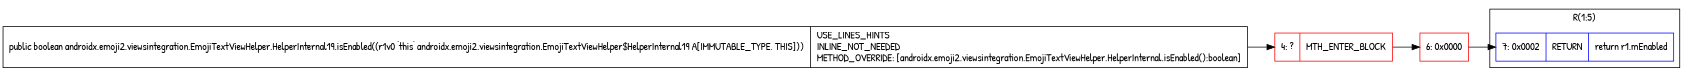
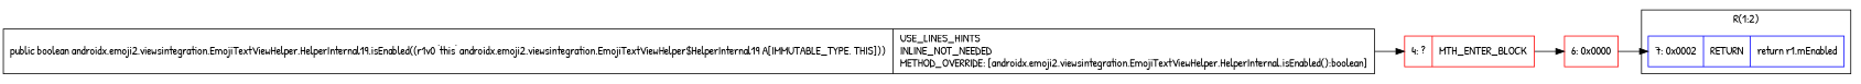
  digraph {
    fontname="Patrick Hand"
    rankdir=LR
    node [color=red fontname="Patrick Hand" shape=record]
    edge [fontname="Patrick Hand"]
    n1 [color=blue label="{7\:\ 0x0002|RETURN\l|return r1.mEnabled\l}"]
    n2 [label="{4\:\ ?|MTH_ENTER_BLOCK\l}"]
    n3 [label="{6\:\ 0x0000}"]
    n4 [label="{public boolean androidx.emoji2.viewsintegration.EmojiTextViewHelper.HelperInternal19.isEnabled((r1v0 'this' androidx.emoji2.viewsintegration.EmojiTextViewHelper$HelperInternal19 A[IMMUTABLE_TYPE, THIS]))  | USE_LINES_HINTS\lINLINE_NOT_NEEDED\lMETHOD_OVERRIDE: [androidx.emoji2.viewsintegration.EmojiTextViewHelper.HelperInternal.isEnabled():boolean]\l}" color=""]
    subgraph cluster_1 {
-     label="R(1:5)"
+     label="R(1:2)"
      n1
    }
    n2 -> n3
    n3 -> n1
    n4 -> n2
  }
